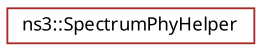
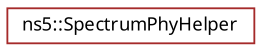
  digraph {
    rankdir=TB
    fontname="Noto Sans"
-   n1 [color=brown fillcolor=white fontname="Noto Sans" fontsize=10 height=0.2 label="ns3::SpectrumPhyHelper" shape=record style=filled width=0.4]
+   n1 [color=brown fillcolor=white fontname="Noto Sans" fontsize=10 height=0.2 label="ns5::SpectrumPhyHelper" shape=record style=filled width=0.4]
  }
